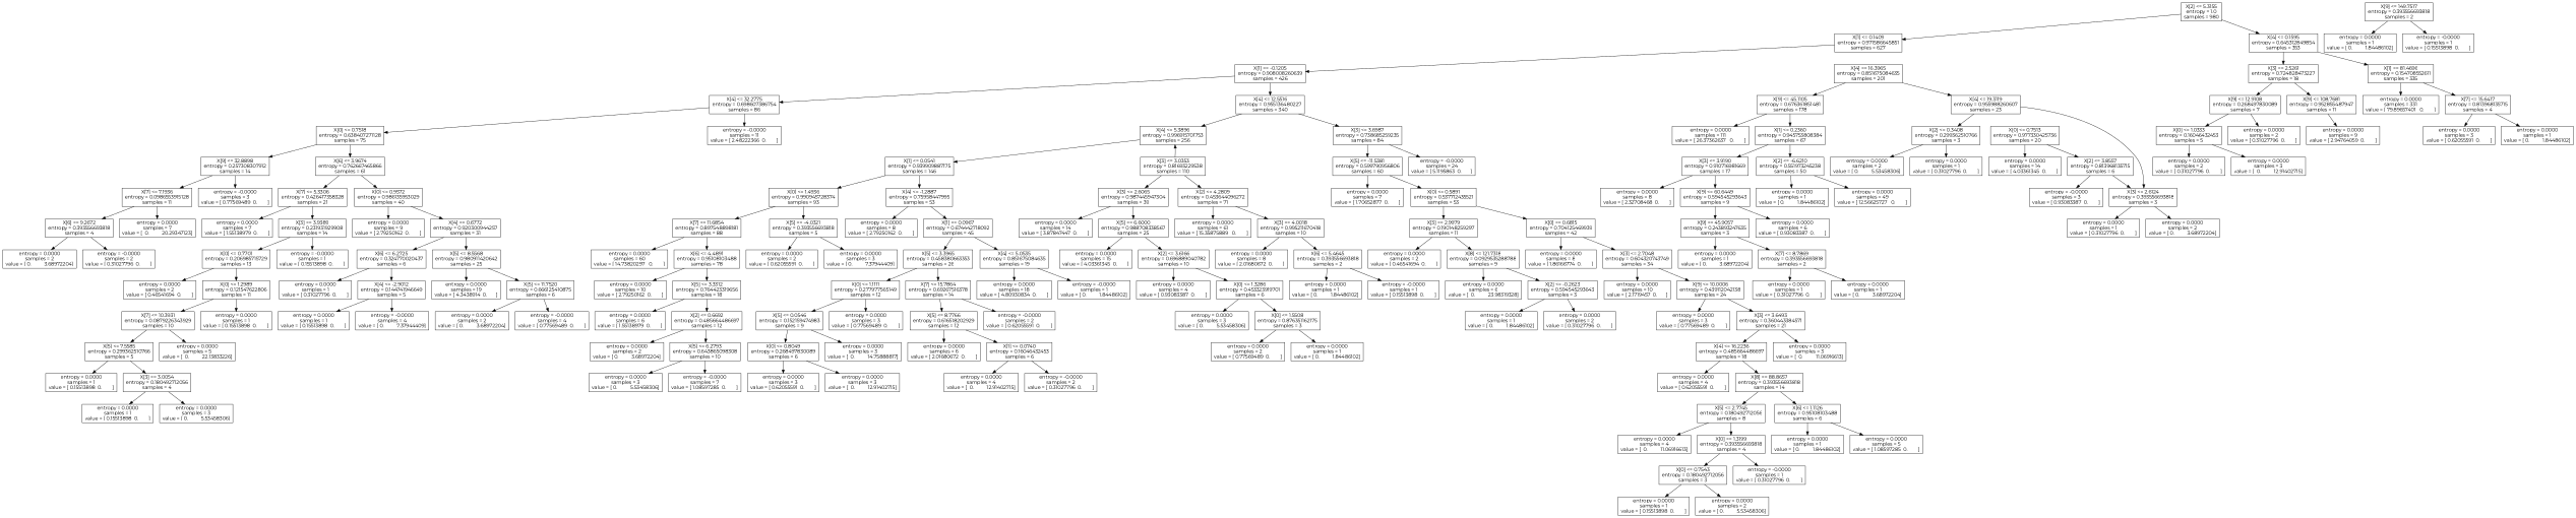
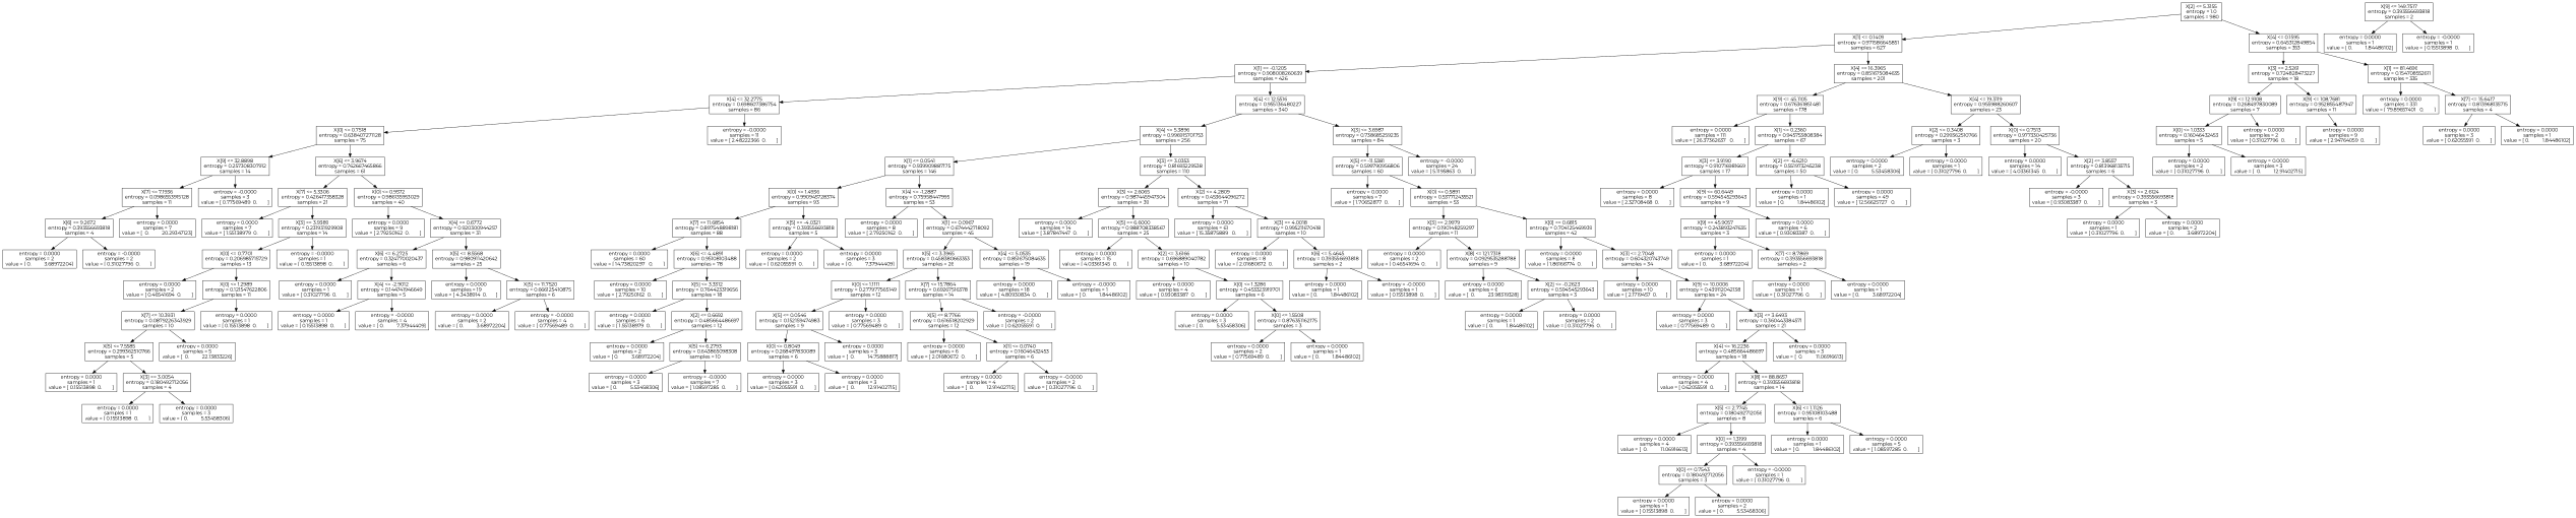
  digraph {
    fontname=Montserrat
    node [fontname=Montserrat shape=box]
    edge [fontname=Montserrat]
    n1 [label="X[2] <= 5.3155\nentropy = 1.0\nsamples = 980"]
    n2 [label="X[1] <= 0.1409\nentropy = 0.971586645851\nsamples = 627"]
    n3 [label="X[4] <= 0.1595\nentropy = 0.645312849854\nsamples = 353"]
    n4 [label="X[1] <= -0.1205\nentropy = 0.908008260639\nsamples = 426"]
    n5 [label="X[4] <= 16.3965\nentropy = 0.851675084635\nsamples = 201"]
    n6 [label="X[3] <= 2.5261\nentropy = 0.724828473227\nsamples = 18"]
    n7 [label="X[1] <= 81.4696\nentropy = 0.154708552611\nsamples = 335"]
    n8 [label="X[4] <= 32.2775\nentropy = 0.698607386754\nsamples = 86"]
    n9 [label="X[4] <= 12.5516\nentropy = 0.955136480227\nsamples = 340"]
    n10 [label="X[9] <= 45.1105\nentropy = 0.676361851481\nsamples = 178"]
    n11 [label="X[4] <= 19.3119\nentropy = 0.955988260607\nsamples = 23"]
    n12 [label="X[0] <= 0.7518\nentropy = 0.638407271128\nsamples = 75"]
    n13 [label="entropy = -0.0000\nsamples = 11\nvalue = [ 2.48222366  0.        ]"]
    n14 [label="X[4] <= 5.3896\nentropy = 0.996915701753\nsamples = 256"]
    n15 [label="X[3] <= 3.6987\nentropy = 0.738685259235\nsamples = 84"]
    n16 [label="X[9] <= 32.8898\nentropy = 0.257308307912\nsamples = 14"]
    n17 [label="X[6] <= 3.9674\nentropy = 0.762667465866\nsamples = 61"]
    n18 [label="X[7] <= 7.1936\nentropy = 0.0986553915128\nsamples = 11"]
    n19 [label="entropy = -0.0000\nsamples = 3\nvalue = [ 0.77569489  0.        ]"]
    n20 [label="X[7] <= 5.3306\nentropy = 0.426417358328\nsamples = 21"]
    n21 [label="X[0] <= 0.9572\nentropy = 0.986135953029\nsamples = 40"]
    n22 [label="X[6] <= 9.2672\nentropy = 0.393556693818\nsamples = 4"]
    n23 [label="entropy = 0.0000\nsamples = 7\nvalue = [  0.          20.29347123]"]
    n24 [label="entropy = 0.0000\nsamples = 2\nvalue = [ 0.          3.68972204]"]
    n25 [label="entropy = -0.0000\nsamples = 2\nvalue = [ 0.31027796  0.        ]"]
    n26 [label="entropy = 0.0000\nsamples = 7\nvalue = [ 1.55138979  0.        ]"]
    n27 [label="X[3] <= 3.9389\nentropy = 0.231931929908\nsamples = 14"]
    n28 [label="entropy = 0.0000\nsamples = 9\nvalue = [ 2.79250162  0.        ]"]
    n29 [label="X[4] <= 0.6772\nentropy = 0.920300944257\nsamples = 31"]
    n30 [label="X[0] <= 0.7701\nentropy = 0.206985715729\nsamples = 13"]
    n31 [label="entropy = -0.0000\nsamples = 1\nvalue = [ 0.15513898  0.        ]"]
    n32 [label="entropy = 0.0000\nsamples = 2\nvalue = [ 0.46541694  0.        ]"]
    n33 [label="X[0] <= 1.2989\nentropy = 0.121547622806\nsamples = 11"]
    n34 [label="X[7] <= 10.3931\nentropy = 0.0879226343929\nsamples = 10"]
    n35 [label="entropy = 0.0000\nsamples = 1\nvalue = [ 0.15513898  0.        ]"]
    n36 [label="X[5] <= 7.5585\nentropy = 0.299362510766\nsamples = 5"]
    n37 [label="entropy = 0.0000\nsamples = 5\nvalue = [  0.          22.13833226]"]
    n38 [label="entropy = 0.0000\nsamples = 1\nvalue = [ 0.15513898  0.        ]"]
    n39 [label="X[3] <= 3.0054\nentropy = 0.180492712056\nsamples = 4"]
    n40 [label="entropy = 0.0000\nsamples = 1\nvalue = [ 0.15513898  0.        ]"]
    n41 [label="entropy = 0.0000\nsamples = 3\nvalue = [ 0.          5.53458306]"]
    n42 [label="X[6] <= 6.2725\nentropy = 0.324770020437\nsamples = 6"]
    n43 [label="X[5] <= 8.5568\nentropy = 0.980911420642\nsamples = 25"]
    n44 [label="entropy = 0.0000\nsamples = 1\nvalue = [ 0.31027796  0.        ]"]
    n45 [label="X[4] <= -2.9012\nentropy = 0.144741946649\nsamples = 5"]
    n46 [label="entropy = 0.0000\nsamples = 19\nvalue = [ 4.3438914  0.       ]"]
    n47 [label="X[5] <= 11.7520\nentropy = 0.666125410875\nsamples = 6"]
    n48 [label="entropy = 0.0000\nsamples = 1\nvalue = [ 0.15513898  0.        ]"]
    n49 [label="entropy = -0.0000\nsamples = 4\nvalue = [ 0.          7.37944409]"]
    n50 [label="entropy = 0.0000\nsamples = 2\nvalue = [ 0.          3.68972204]"]
    n51 [label="entropy = -0.0000\nsamples = 4\nvalue = [ 0.77569489  0.        ]"]
    n52 [label="X[1] <= 0.0541\nentropy = 0.939909887175\nsamples = 146"]
    n53 [label="X[3] <= 3.0353\nentropy = 0.81693229538\nsamples = 110"]
    n54 [label="X[5] <= -11.5381\nentropy = 0.599790956806\nsamples = 60"]
    n55 [label="entropy = -0.0000\nsamples = 24\nvalue = [ 5.1195863  0.       ]"]
    n56 [label="X[0] <= 1.4936\nentropy = 0.990945728374\nsamples = 93"]
    n57 [label="X[4] <= -1.2887\nentropy = 0.75958447995\nsamples = 53"]
    n58 [label="X[3] <= 2.6065\nentropy = 0.987445947304\nsamples = 39"]
    n59 [label="X[2] <= 4.2809\nentropy = 0.453644096272\nsamples = 71"]
    n60 [label="X[7] <= 11.6854\nentropy = 0.897548898181\nsamples = 88"]
    n61 [label="X[5] <= -4.0321\nentropy = 0.393556693818\nsamples = 5"]
    n62 [label="entropy = 0.0000\nsamples = 8\nvalue = [ 2.79250162  0.        ]"]
    n63 [label="X[1] <= 0.0967\nentropy = 0.674442718092\nsamples = 45"]
    n64 [label="entropy = 0.0000\nsamples = 60\nvalue = [ 14.73820297   0.        ]"]
    n65 [label="X[6] <= 4.4891\nentropy = 0.95108103488\nsamples = 78"]
    n66 [label="entropy = 0.0000\nsamples = 2\nvalue = [ 0.62055591  0.        ]"]
    n67 [label="entropy = 0.0000\nsamples = 3\nvalue = [ 0.          7.37944409]"]
    n68 [label="entropy = 0.0000\nsamples = 10\nvalue = [ 2.79250162  0.        ]"]
    n69 [label="X[5] <= 3.3312\nentropy = 0.764423319656\nsamples = 18"]
    n70 [label="entropy = 0.0000\nsamples = 6\nvalue = [ 1.55138979  0.        ]"]
    n71 [label="X[2] <= 0.6692\nentropy = 0.485664486697\nsamples = 12"]
    n72 [label="entropy = 0.0000\nsamples = 2\nvalue = [ 0.          3.68972204]"]
    n73 [label="X[5] <= 6.2793\nentropy = 0.643865098308\nsamples = 10"]
    n74 [label="entropy = 0.0000\nsamples = 3\nvalue = [ 0.          5.53458306]"]
    n75 [label="entropy = -0.0000\nsamples = 7\nvalue = [ 1.08597285  0.        ]"]
    n76 [label="X[5] <= 3.3965\nentropy = 0.458380663353\nsamples = 26"]
    n77 [label="X[4] <= 5.0535\nentropy = 0.851675084635\nsamples = 19"]
    n78 [label="X[0] <= 1.1111\nentropy = 0.277977565149\nsamples = 12"]
    n79 [label="X[7] <= 15.7864\nentropy = 0.69267516378\nsamples = 14"]
    n80 [label="entropy = 0.0000\nsamples = 18\nvalue = [ 4.80930834  0.        ]"]
    n81 [label="entropy = -0.0000\nsamples = 1\nvalue = [ 0.          1.84486102]"]
    n82 [label="X[5] <= 0.0546\nentropy = 0.152159474983\nsamples = 9"]
    n83 [label="entropy = 0.0000\nsamples = 3\nvalue = [ 0.77569489  0.        ]"]
    n84 [label="X[5] <= 8.7766\nentropy = 0.616518202929\nsamples = 12"]
    n85 [label="entropy = -0.0000\nsamples = 2\nvalue = [ 0.62055591  0.        ]"]
    n86 [label="X[0] <= 0.8049\nentropy = 0.268497830089\nsamples = 6"]
    n87 [label="entropy = 0.0000\nsamples = 3\nvalue = [  0.          14.75888817]"]
    n88 [label="entropy = 0.0000\nsamples = 3\nvalue = [ 0.62055591  0.        ]"]
    n89 [label="entropy = 0.0000\nsamples = 3\nvalue = [  0.          12.91402715]"]
    n90 [label="entropy = 0.0000\nsamples = 6\nvalue = [ 2.01680672  0.        ]"]
    n91 [label="X[1] <= 0.0740\nentropy = 0.16046432453\nsamples = 6"]
    n92 [label="entropy = 0.0000\nsamples = 4\nvalue = [  0.          12.91402715]"]
    n93 [label="entropy = -0.0000\nsamples = 2\nvalue = [ 0.31027796  0.        ]"]
    n94 [label="entropy = 0.0000\nsamples = 14\nvalue = [ 3.87847447  0.        ]"]
    n95 [label="X[5] <= 6.6000\nentropy = 0.988708338567\nsamples = 25"]
    n96 [label="entropy = 0.0000\nsamples = 61\nvalue = [ 15.35875889   0.        ]"]
    n97 [label="X[3] <= 4.0018\nentropy = 0.995211670418\nsamples = 10"]
    n98 [label="entropy = 0.0000\nsamples = 15\nvalue = [ 4.03361345  0.        ]"]
    n99 [label="X[2] <= 3.6166\nentropy = 0.696889040782\nsamples = 10"]
    n100 [label="entropy = 0.0000\nsamples = 4\nvalue = [ 0.93083387  0.        ]"]
    n101 [label="X[0] <= 1.3286\nentropy = 0.453323919701\nsamples = 6"]
    n102 [label="entropy = 0.0000\nsamples = 3\nvalue = [ 0.          5.53458306]"]
    n103 [label="X[0] <= 1.5508\nentropy = 0.876351162175\nsamples = 3"]
    n104 [label="entropy = 0.0000\nsamples = 2\nvalue = [ 0.77569489  0.        ]"]
    n105 [label="entropy = 0.0000\nsamples = 1\nvalue = [ 0.          1.84486102]"]
    n106 [label="entropy = 0.0000\nsamples = 8\nvalue = [ 2.01680672  0.        ]"]
    n107 [label="X[6] <= 5.4645\nentropy = 0.393556693818\nsamples = 2"]
    n108 [label="entropy = 0.0000\nsamples = 1\nvalue = [ 0.          1.84486102]"]
    n109 [label="entropy = -0.0000\nsamples = 1\nvalue = [ 0.15513898  0.        ]"]
    n110 [label="entropy = 0.0000\nsamples = 7\nvalue = [ 1.70652877  0.        ]"]
    n111 [label="X[0] <= 0.5891\nentropy = 0.537712435521\nsamples = 53"]
    n112 [label="X[3] <= 2.9979\nentropy = 0.190148259297\nsamples = 11"]
    n113 [label="X[0] <= 0.6815\nentropy = 0.704125469939\nsamples = 42"]
    n114 [label="entropy = 0.0000\nsamples = 2\nvalue = [ 0.46541694  0.        ]"]
    n115 [label="X[8] <= 121.7318\nentropy = 0.0929535288788\nsamples = 9"]
    n116 [label="entropy = 0.0000\nsamples = 8\nvalue = [ 1.86166774  0.        ]"]
    n117 [label="X[3] <= 2.7048\nentropy = 0.604320743749\nsamples = 34"]
    n118 [label="entropy = 0.0000\nsamples = 6\nvalue = [  0.          23.98319328]"]
    n119 [label="X[2] <= -0.2623\nentropy = 0.594545293643\nsamples = 3"]
    n120 [label="entropy = 0.0000\nsamples = 1\nvalue = [ 0.          1.84486102]"]
    n121 [label="entropy = 0.0000\nsamples = 2\nvalue = [ 0.31027796  0.        ]"]
    n122 [label="entropy = 0.0000\nsamples = 10\nvalue = [ 2.1719457  0.       ]"]
    n123 [label="X[9] <= 10.0006\nentropy = 0.439112042138\nsamples = 24"]
    n124 [label="entropy = 0.0000\nsamples = 3\nvalue = [ 0.77569489  0.        ]"]
    n125 [label="X[3] <= 3.6493\nentropy = 0.360443384571\nsamples = 21"]
    n126 [label="X[4] <= 16.2236\nentropy = 0.485664486697\nsamples = 18"]
    n127 [label="entropy = 0.0000\nsamples = 3\nvalue = [  0.          11.06916613]"]
    n128 [label="entropy = 0.0000\nsamples = 4\nvalue = [ 0.62055591  0.        ]"]
    n129 [label="X[8] <= 88.8657\nentropy = 0.393556693818\nsamples = 14"]
    n130 [label="X[5] <= 2.7745\nentropy = 0.180492712056\nsamples = 8"]
    n131 [label="X[6] <= 1.1126\nentropy = 0.95108103488\nsamples = 6"]
    n132 [label="entropy = 0.0000\nsamples = 4\nvalue = [  0.          11.06916613]"]
    n133 [label="X[0] <= 1.3199\nentropy = 0.393556693818\nsamples = 4"]
    n134 [label="entropy = 0.0000\nsamples = 1\nvalue = [ 0.          1.84486102]"]
    n135 [label="entropy = 0.0000\nsamples = 5\nvalue = [ 1.08597285  0.        ]"]
    n136 [label="X[0] <= 0.7543\nentropy = 0.180492712056\nsamples = 3"]
    n137 [label="entropy = -0.0000\nsamples = 1\nvalue = [ 0.31027796  0.        ]"]
    n138 [label="entropy = 0.0000\nsamples = 1\nvalue = [ 0.15513898  0.        ]"]
    n139 [label="entropy = 0.0000\nsamples = 2\nvalue = [ 0.          5.53458306]"]
    n140 [label="entropy = 0.0000\nsamples = 111\nvalue = [ 26.37362637   0.        ]"]
    n141 [label="X[1] <= 0.2360\nentropy = 0.945753808384\nsamples = 67"]
    n142 [label="X[2] <= 0.3408\nentropy = 0.299362510766\nsamples = 3"]
    n143 [label="X[0] <= 0.7513\nentropy = 0.977330425736\nsamples = 20"]
    n144 [label="X[3] <= 3.9190\nentropy = 0.910716981669\nsamples = 17"]
    n145 [label="X[2] <= -6.6210\nentropy = 0.551973245238\nsamples = 50"]
    n146 [label="entropy = 0.0000\nsamples = 8\nvalue = [ 2.32708468  0.        ]"]
    n147 [label="X[9] <= 60.6449\nentropy = 0.594545293643\nsamples = 9"]
    n148 [label="entropy = 0.0000\nsamples = 1\nvalue = [ 0.          1.84486102]"]
    n149 [label="entropy = 0.0000\nsamples = 49\nvalue = [ 12.56625727   0.        ]"]
    n150 [label="X[9] <= 45.9057\nentropy = 0.243893247635\nsamples = 3"]
    n151 [label="entropy = 0.0000\nsamples = 6\nvalue = [ 0.93083387  0.        ]"]
    n152 [label="entropy = 0.0000\nsamples = 1\nvalue = [ 0.          3.68972204]"]
    n153 [label="X[7] <= 8.7869\nentropy = 0.393556693818\nsamples = 2"]
    n154 [label="entropy = 0.0000\nsamples = 1\nvalue = [ 0.31027796  0.        ]"]
    n155 [label="entropy = 0.0000\nsamples = 1\nvalue = [ 0.          3.68972204]"]
    n156 [label="entropy = 0.0000\nsamples = 2\nvalue = [ 0.          5.53458306]"]
    n157 [label="entropy = 0.0000\nsamples = 1\nvalue = [ 0.31027796  0.        ]"]
    n158 [label="entropy = 0.0000\nsamples = 14\nvalue = [ 4.03361345  0.        ]"]
    n159 [label="X[2] <= 3.8557\nentropy = 0.813968135715\nsamples = 6"]
    n160 [label="X[3] <= 2.6124\nentropy = 0.393556693818\nsamples = 3"]
    n161 [label="entropy = -0.0000\nsamples = 3\nvalue = [ 0.93083387  0.        ]"]
    n162 [label="entropy = 0.0000\nsamples = 1\nvalue = [ 0.31027796  0.        ]"]
    n163 [label="entropy = 0.0000\nsamples = 2\nvalue = [ 0.          3.68972204]"]
    n164 [label="X[9] <= 12.9108\nentropy = 0.268497830089\nsamples = 7"]
    n165 [label="X[9] <= 108.7681\nentropy = 0.952855487947\nsamples = 11"]
    n166 [label="entropy = 0.0000\nsamples = 331\nvalue = [ 79.89657401   0.        ]"]
    n167 [label="X[7] <= 15.6417\nentropy = 0.813968135715\nsamples = 4"]
    n168 [label="X[0] <= 1.0333\nentropy = 0.16046432453\nsamples = 5"]
    n169 [label="entropy = 0.0000\nsamples = 2\nvalue = [ 0.31027796  0.        ]"]
    n170 [label="entropy = 0.0000\nsamples = 9\nvalue = [ 2.94764059  0.        ]"]
    n171 [label="entropy = 0.0000\nsamples = 2\nvalue = [ 0.31027796  0.        ]"]
    n172 [label="entropy = 0.0000\nsamples = 3\nvalue = [  0.          12.91402715]"]
    n173 [label="X[9] <= 149.7517\nentropy = 0.393556693818\nsamples = 2"]
    n174 [label="entropy = 0.0000\nsamples = 1\nvalue = [ 0.          1.84486102]"]
    n175 [label="entropy = -0.0000\nsamples = 1\nvalue = [ 0.15513898  0.        ]"]
    n176 [label="entropy = 0.0000\nsamples = 3\nvalue = [ 0.62055591  0.        ]"]
    n177 [label="entropy = 0.0000\nsamples = 1\nvalue = [ 0.          1.84486102]"]
    n1 -> n2
    n1 -> n3
    n2 -> n4
+   n2 -> n5
    n3 -> n6
    n3 -> n7
    n4 -> n8
    n4 -> n9
    n5 -> n10
    n5 -> n11
    n6 -> n164
    n6 -> n165
    n7 -> n166
    n7 -> n167
    n8 -> n12
    n8 -> n13
    n9 -> n14
    n9 -> n15
    n10 -> n140
    n10 -> n141
    n11 -> n142
-   n11 -> n160
+   n11 -> n143
    n12 -> n16
    n12 -> n17
    n14 -> n52
-   n53 -> n14
+   n14 -> n53
    n15 -> n54
    n15 -> n55
    n16 -> n18
    n16 -> n19
    n17 -> n20
    n17 -> n21
    n18 -> n22
    n18 -> n23
    n20 -> n26
    n20 -> n27
    n21 -> n28
    n21 -> n29
    n22 -> n24
    n22 -> n25
    n27 -> n30
    n27 -> n31
    n29 -> n42
    n29 -> n43
    n30 -> n32
    n30 -> n33
    n33 -> n34
    n33 -> n35
    n34 -> n36
    n34 -> n37
    n36 -> n38
    n36 -> n39
    n39 -> n40
    n39 -> n41
    n42 -> n44
    n42 -> n45
    n43 -> n46
    n43 -> n47
    n45 -> n48
    n45 -> n49
    n47 -> n50
    n47 -> n51
    n52 -> n56
    n52 -> n57
    n53 -> n58
    n53 -> n59
    n54 -> n110
    n54 -> n111
    n56 -> n60
    n56 -> n61
    n57 -> n62
    n57 -> n63
    n58 -> n94
    n58 -> n95
    n59 -> n96
    n59 -> n97
    n60 -> n64
    n60 -> n65
    n61 -> n66
    n61 -> n67
    n63 -> n76
    n63 -> n77
    n65 -> n68
    n65 -> n69
    n69 -> n70
    n69 -> n71
    n71 -> n72
    n71 -> n73
    n73 -> n74
    n73 -> n75
    n76 -> n78
    n76 -> n79
    n77 -> n80
    n77 -> n81
    n78 -> n82
    n78 -> n83
    n79 -> n84
    n79 -> n85
    n82 -> n86
    n82 -> n87
    n84 -> n90
    n84 -> n91
    n86 -> n88
    n86 -> n89
    n91 -> n92
    n91 -> n93
    n95 -> n98
    n95 -> n99
    n97 -> n106
    n97 -> n107
    n99 -> n100
    n99 -> n101
    n101 -> n102
    n101 -> n103
    n103 -> n104
    n103 -> n105
    n107 -> n108
    n107 -> n109
    n111 -> n112
    n111 -> n113
    n112 -> n114
    n112 -> n115
    n113 -> n116
    n113 -> n117
    n115 -> n118
    n115 -> n119
    n117 -> n122
    n117 -> n123
    n119 -> n120
    n119 -> n121
    n123 -> n124
    n123 -> n125
    n125 -> n126
    n125 -> n127
    n126 -> n128
    n126 -> n129
    n129 -> n130
    n129 -> n131
    n130 -> n132
    n130 -> n133
    n131 -> n134
    n131 -> n135
    n133 -> n136
    n133 -> n137
    n136 -> n138
    n136 -> n139
    n141 -> n144
    n141 -> n145
    n142 -> n156
    n142 -> n157
    n143 -> n158
    n143 -> n159
    n144 -> n146
    n144 -> n147
    n145 -> n148
    n145 -> n149
    n147 -> n150
    n147 -> n151
    n150 -> n152
    n150 -> n153
    n153 -> n154
    n153 -> n155
    n159 -> n160
    n159 -> n161
    n160 -> n162
    n160 -> n163
    n164 -> n168
    n164 -> n169
    n165 -> n170
    n167 -> n176
    n167 -> n177
    n168 -> n171
    n168 -> n172
    n173 -> n174
    n173 -> n175
  }
